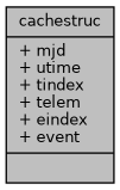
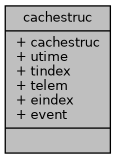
  digraph {
-   n1 [color=black fillcolor=grey75 fontcolor=black fontname=Helvetica fontsize=10 height=0.2 label="{cachestruc\n|+ mjd\l+ utime\l+ tindex\l+ telem\l+ eindex\l+ event\l|}" shape=record style=filled width=0.4]
+   n1 [color=black fillcolor=grey75 fontcolor=black fontname=Helvetica fontsize=10 height=0.2 label="{cachestruc\n|+ cachestruc\l+ utime\l+ tindex\l+ telem\l+ eindex\l+ event\l|}" shape=record style=filled width=0.4]
  }
